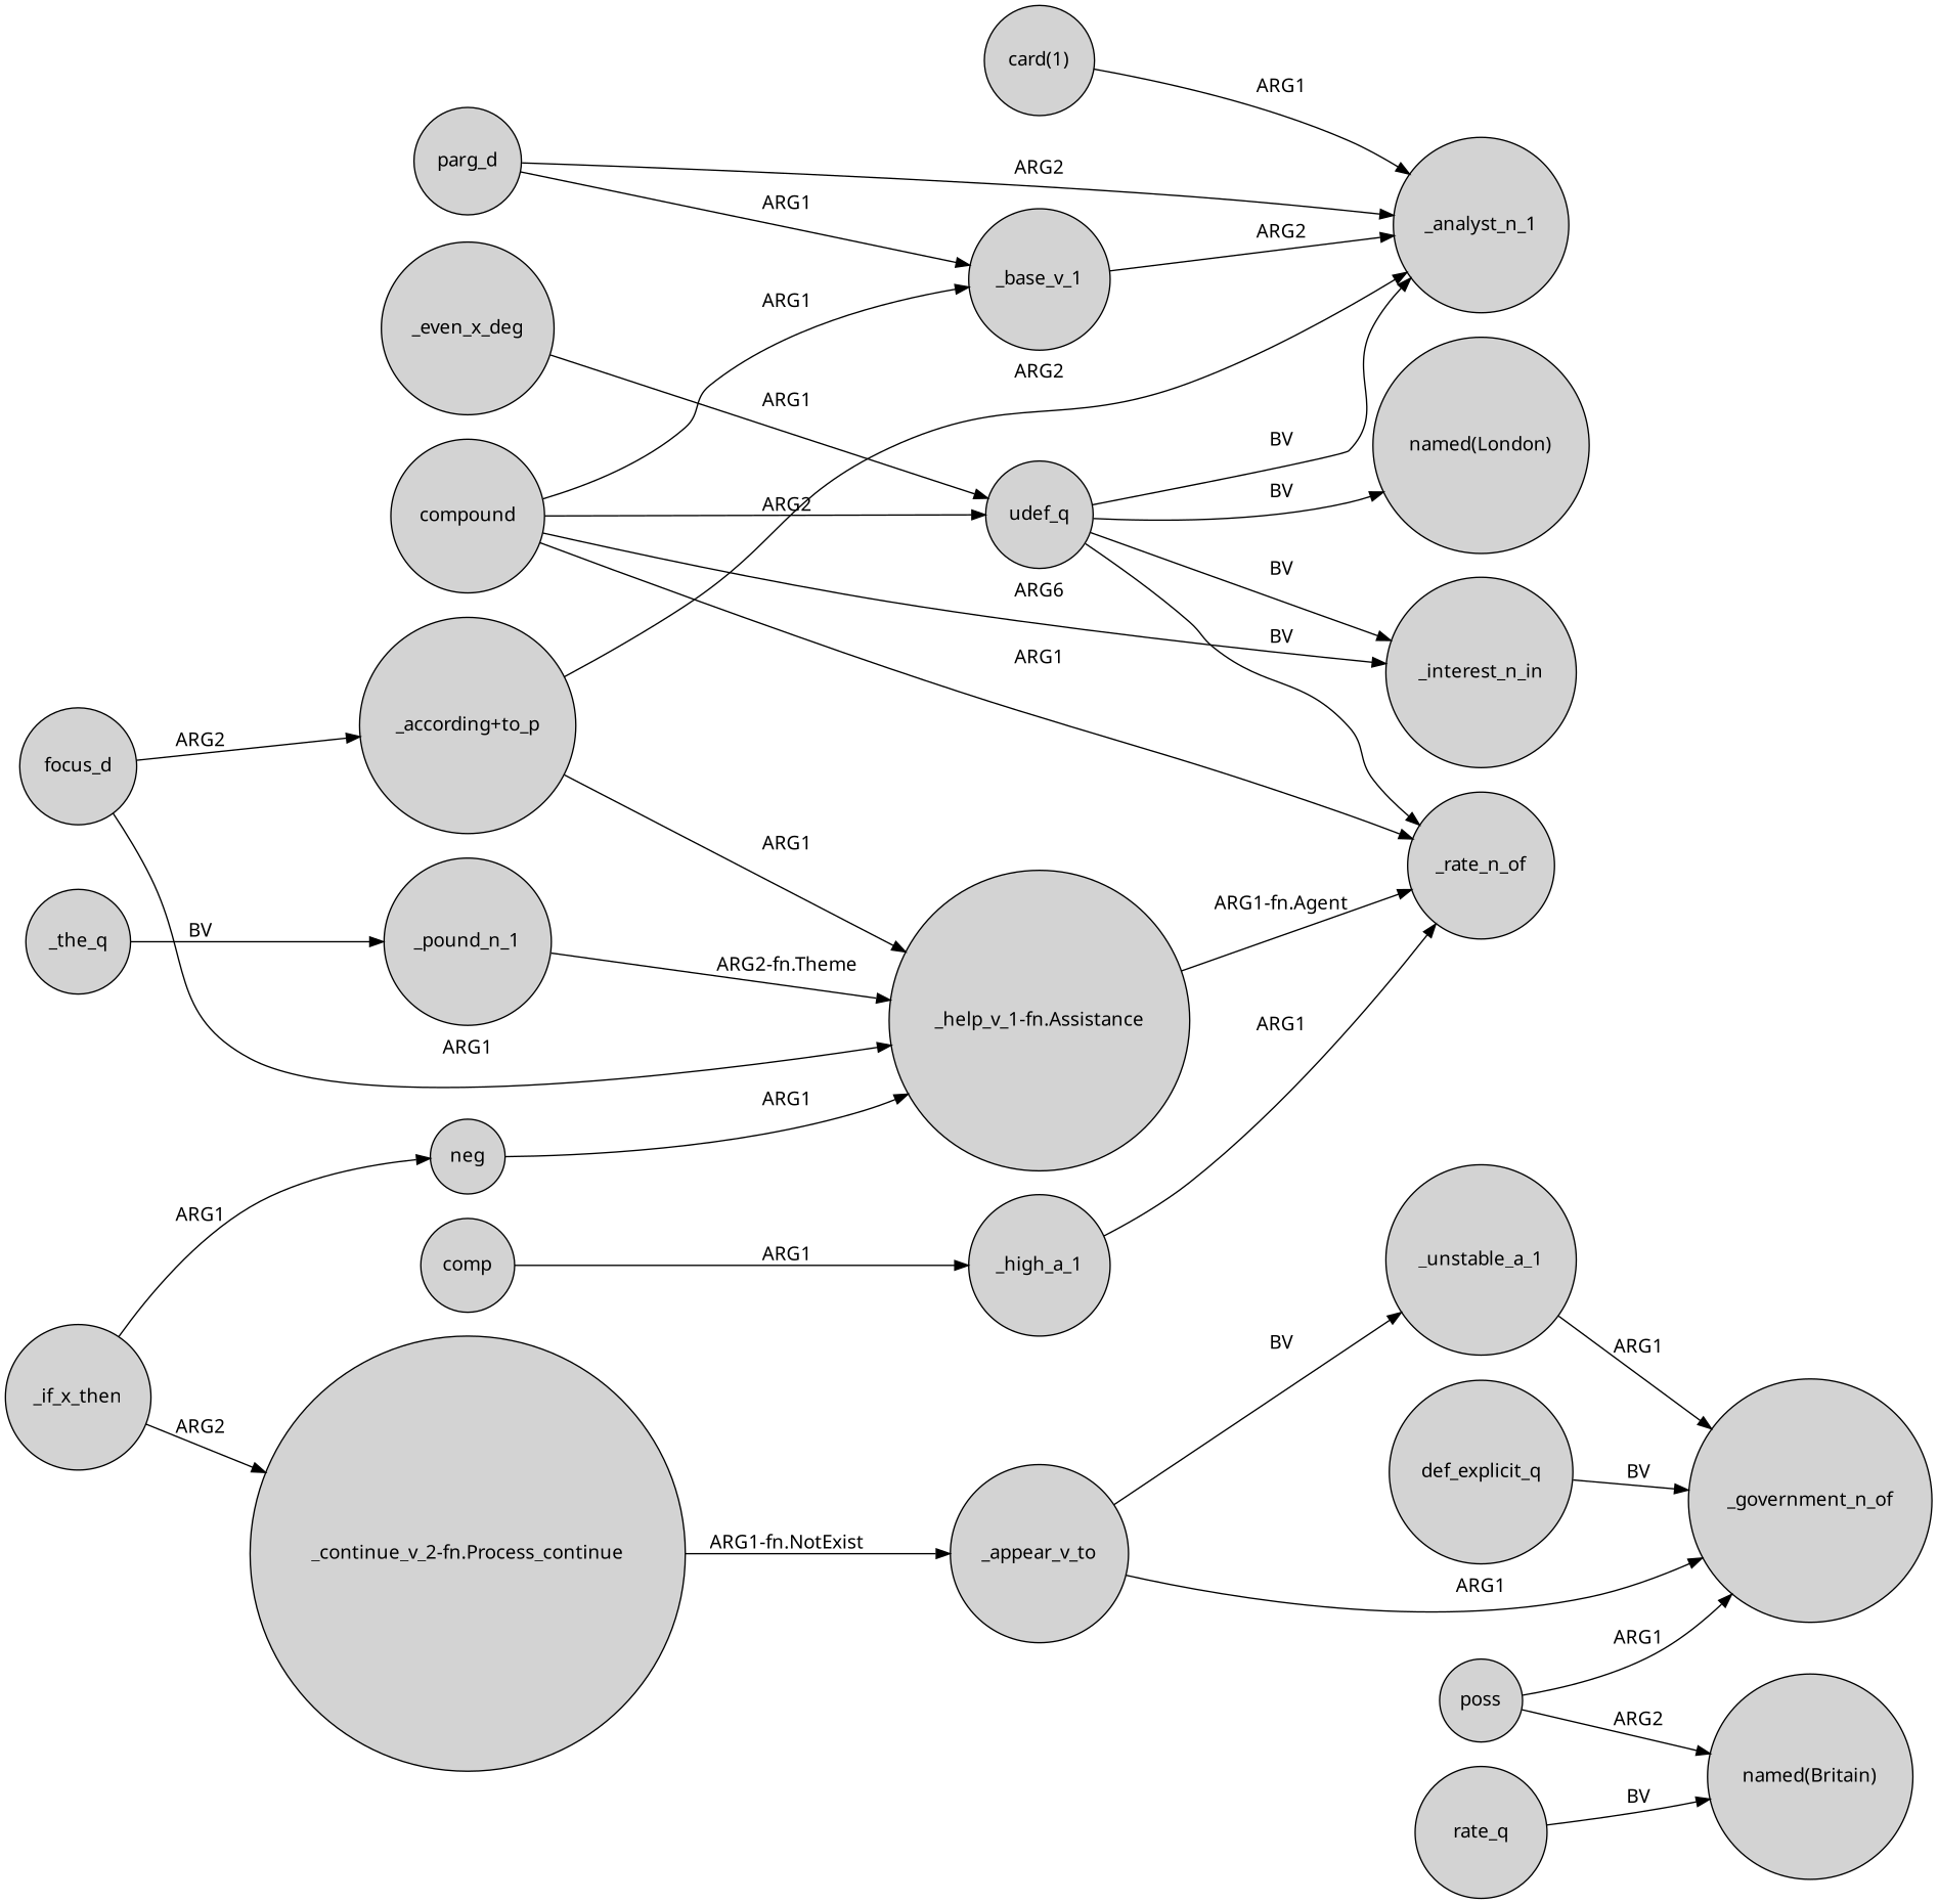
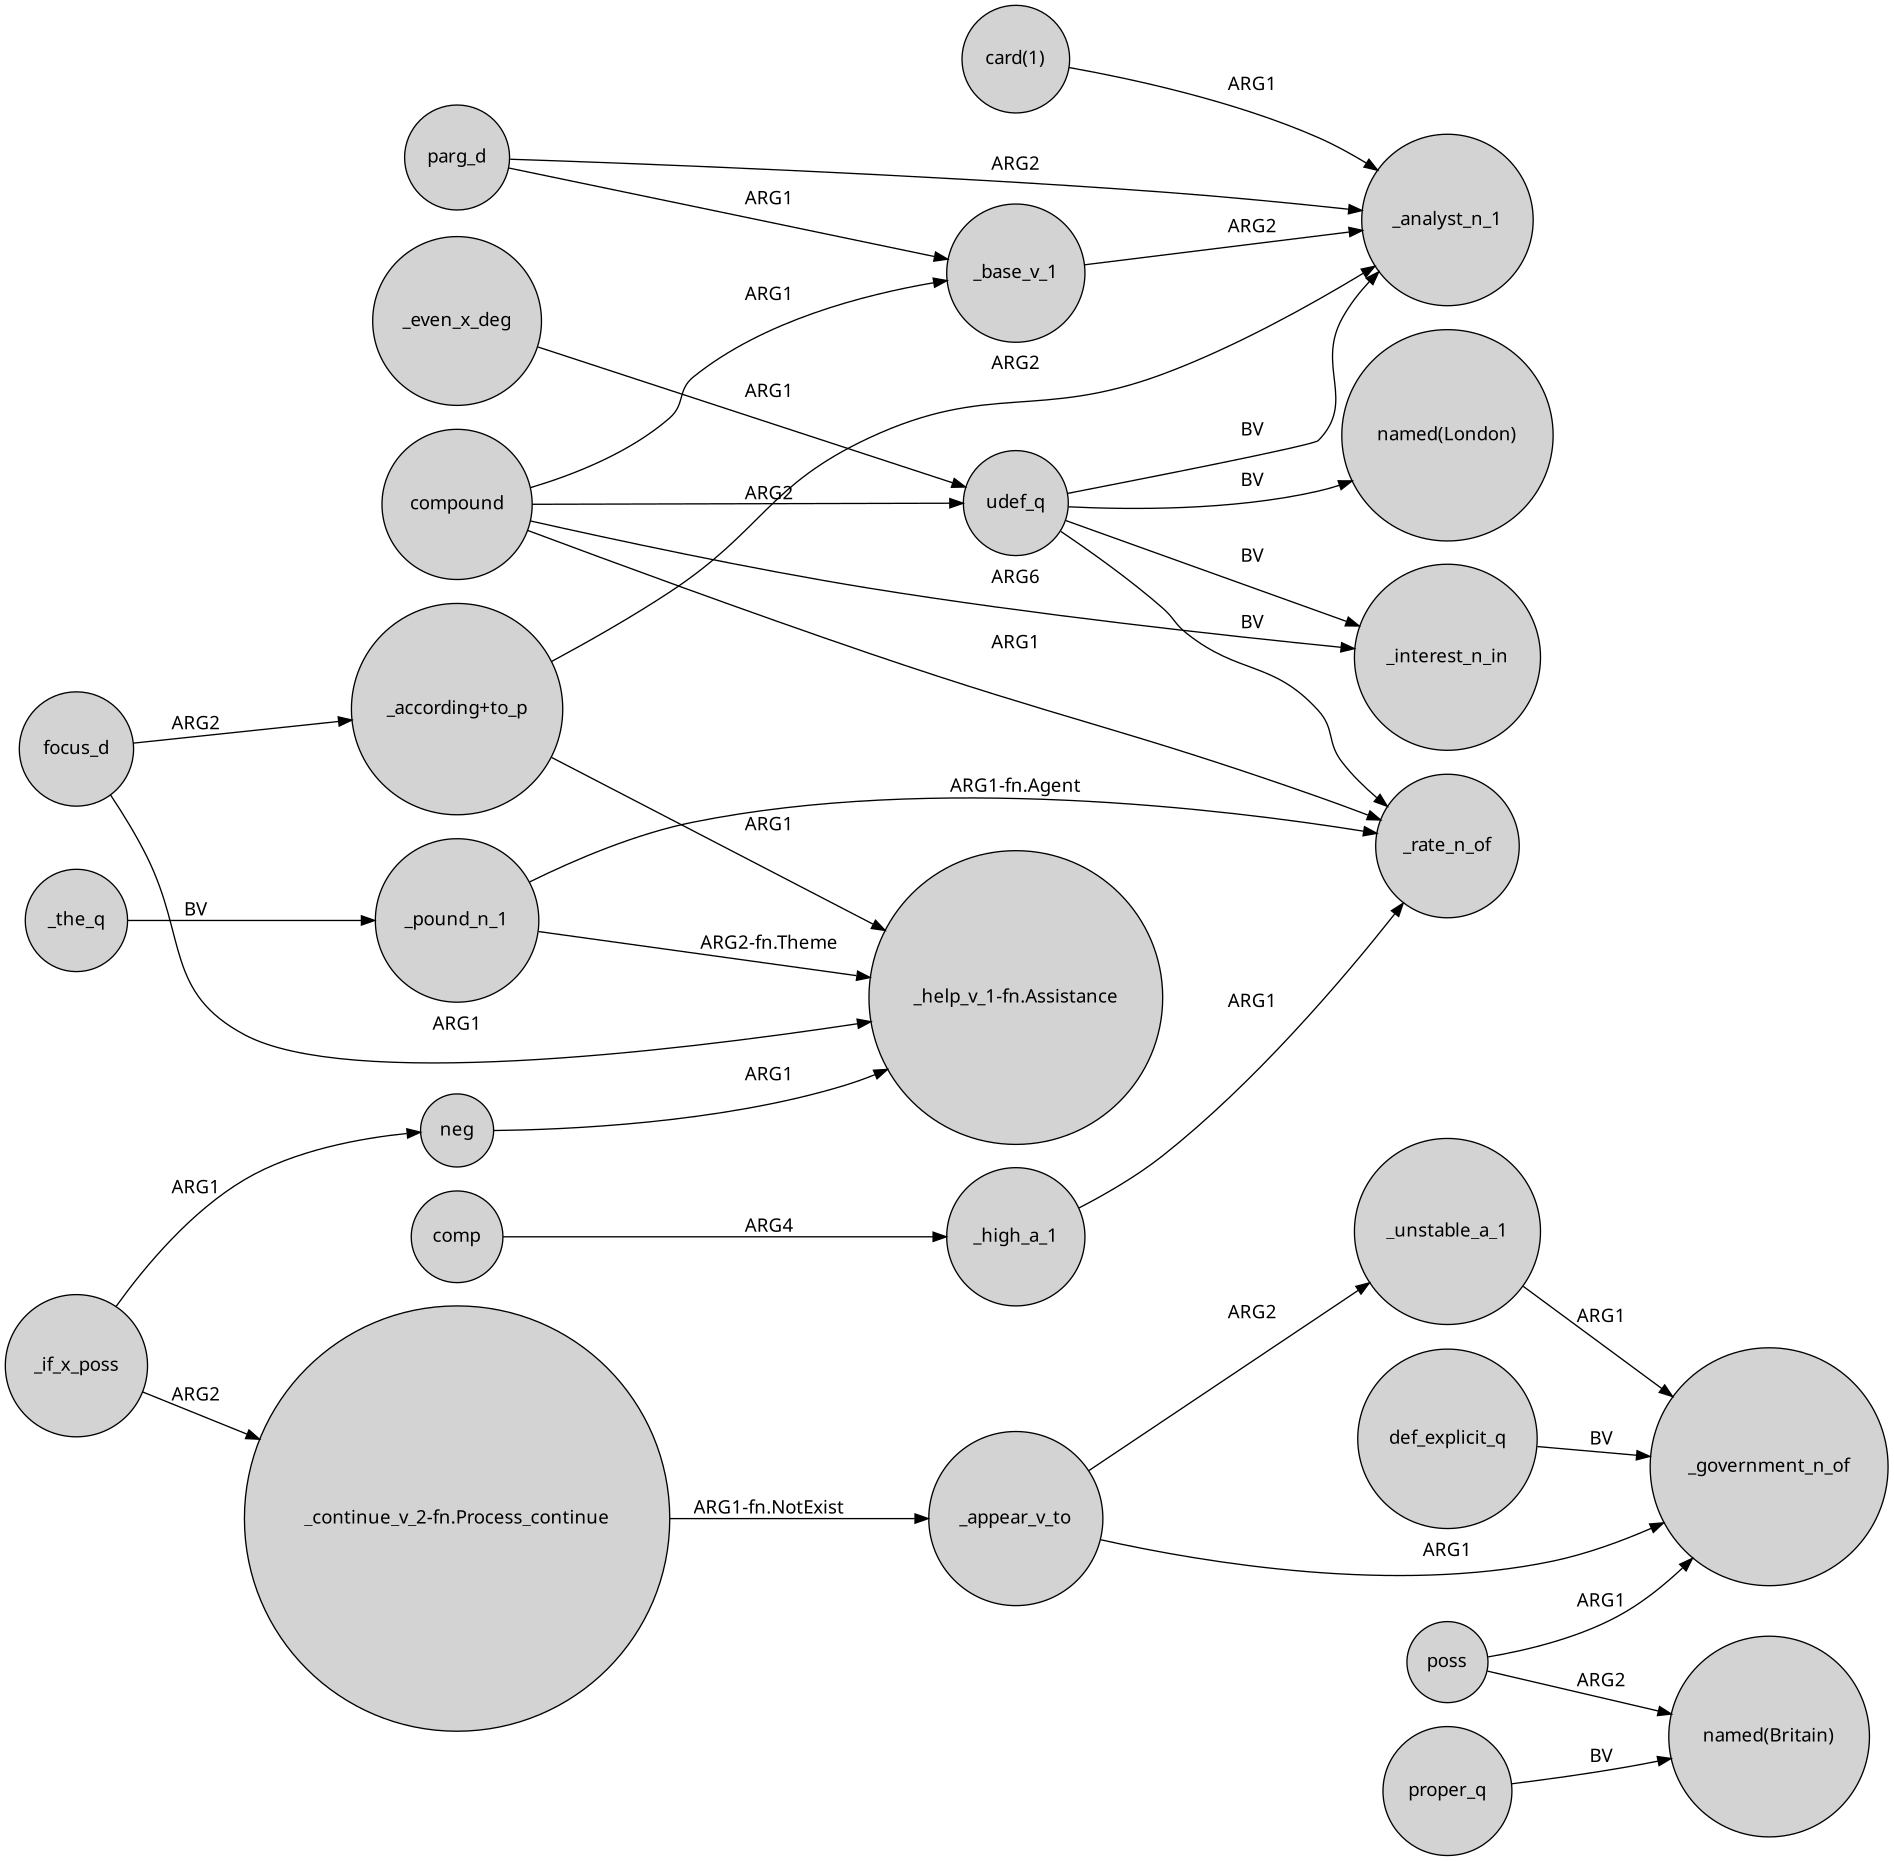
  digraph {
    fontname="Noto Sans"
    rankdir=LR
    node [fontname="Noto Sans" shape=circle style=filled]
    edge [fontname="Noto Sans"]
    "card(1)"
    _analyst_n_1
-   _if_x_then
+   _if_x_then [label=_if_x_poss]
    neg
    "_continue_v_2-fn.Process_continue"
    "_help_v_1-fn.Assistance"
    _appear_v_to
    _rate_n_of
    "_according+to_p"
    focus_d
    _pound_n_1
    parg_d
    _base_v_1
    _even_x_deg
    udef_q
    _interest_n_in
    "named(London)"
    _the_q
    _government_n_of
    _unstable_a_1
    compound
    poss
    "named(Britain)"
    comp
    _high_a_1
    def_explicit_q
-   proper_q [label=rate_q]
+   proper_q
    "card(1)" -> _analyst_n_1 [label=ARG1]
    _if_x_then -> neg [label=ARG1]
    _if_x_then -> "_continue_v_2-fn.Process_continue" [label=ARG2]
    neg -> "_help_v_1-fn.Assistance" [label=ARG1]
    "_continue_v_2-fn.Process_continue" -> _appear_v_to [label="ARG1-fn.NotExist"]
-   "_help_v_1-fn.Assistance" -> _rate_n_of [label="ARG1-fn.Agent"]
+   _pound_n_1 -> _rate_n_of [label="ARG1-fn.Agent"]
    _appear_v_to -> _government_n_of [label=ARG1]
-   _appear_v_to -> _unstable_a_1 [label=BV]
+   _appear_v_to -> _unstable_a_1 [label=ARG2]
    "_according+to_p" -> _analyst_n_1 [label=ARG2]
    "_according+to_p" -> "_help_v_1-fn.Assistance" [label=ARG1]
    focus_d -> "_help_v_1-fn.Assistance" [label=ARG1]
    focus_d -> "_according+to_p" [label=ARG2]
    _pound_n_1 -> "_help_v_1-fn.Assistance" [label="ARG2-fn.Theme"]
    parg_d -> _analyst_n_1 [label=ARG2]
    parg_d -> _base_v_1 [label=ARG1]
    _base_v_1 -> _analyst_n_1 [label=ARG2]
    _even_x_deg -> udef_q [label=ARG1]
    udef_q -> _analyst_n_1 [label=BV]
    udef_q -> _rate_n_of [label=BV]
    udef_q -> _interest_n_in [label=BV]
    udef_q -> "named(London)" [label=BV]
    _the_q -> _pound_n_1 [label=BV]
    _unstable_a_1 -> _government_n_of [label=ARG1]
    compound -> _rate_n_of [label=ARG1]
    compound -> _base_v_1 [label=ARG1]
    compound -> udef_q [label=ARG2]
    compound -> _interest_n_in [label=ARG6]
    poss -> _government_n_of [label=ARG1]
    poss -> "named(Britain)" [label=ARG2]
-   comp -> _high_a_1 [label=ARG1]
+   comp -> _high_a_1 [label=ARG4]
    _high_a_1 -> _rate_n_of [label=ARG1]
    def_explicit_q -> _government_n_of [label=BV]
    proper_q -> "named(Britain)" [label=BV]
  }
